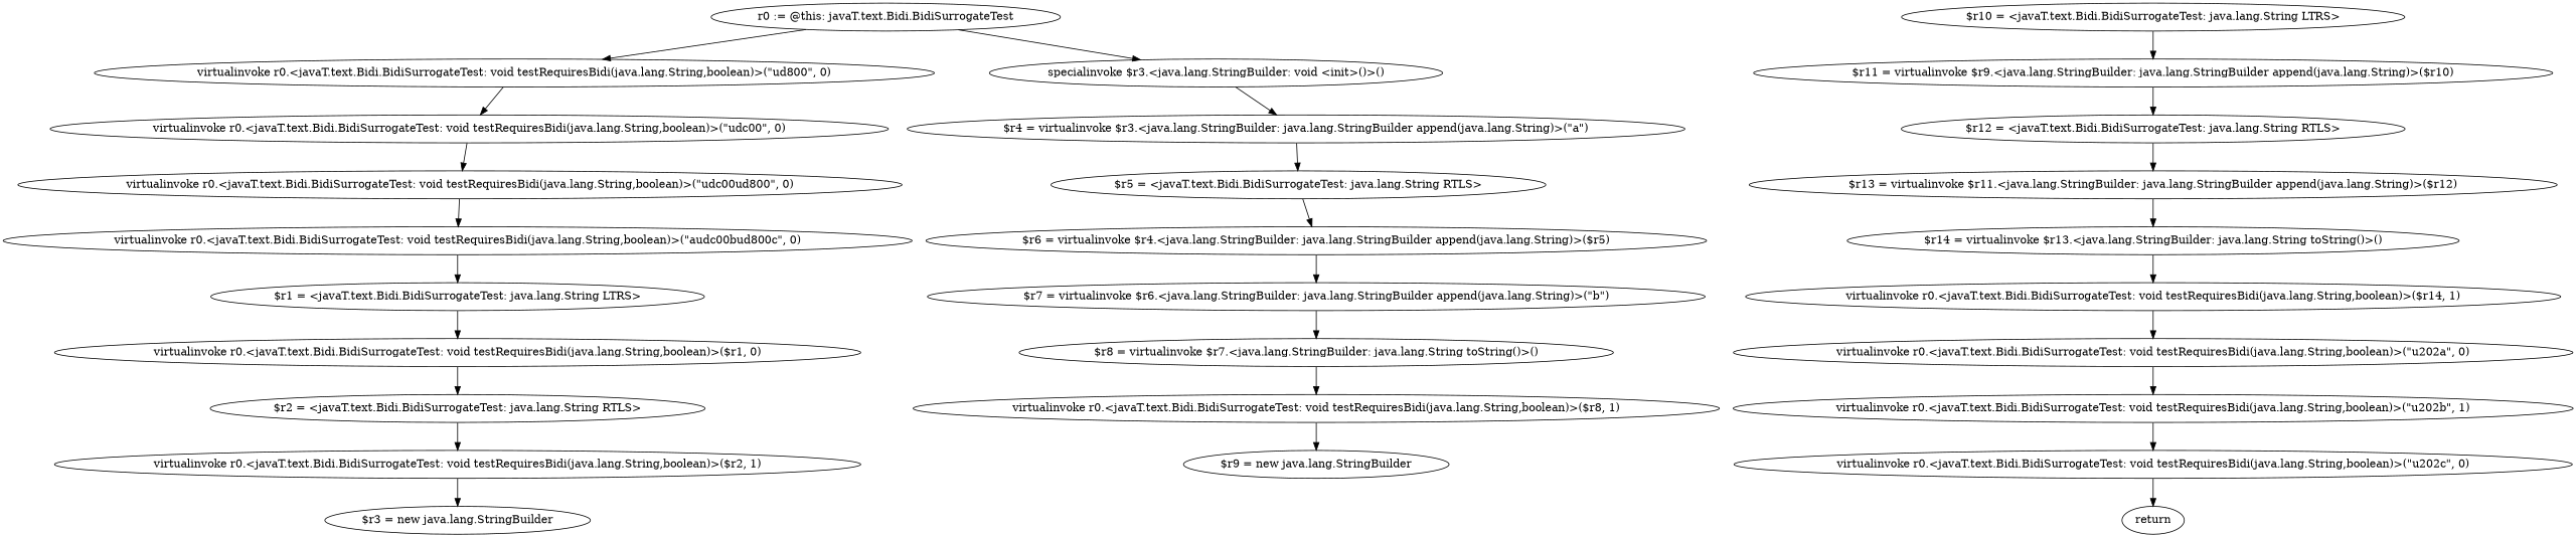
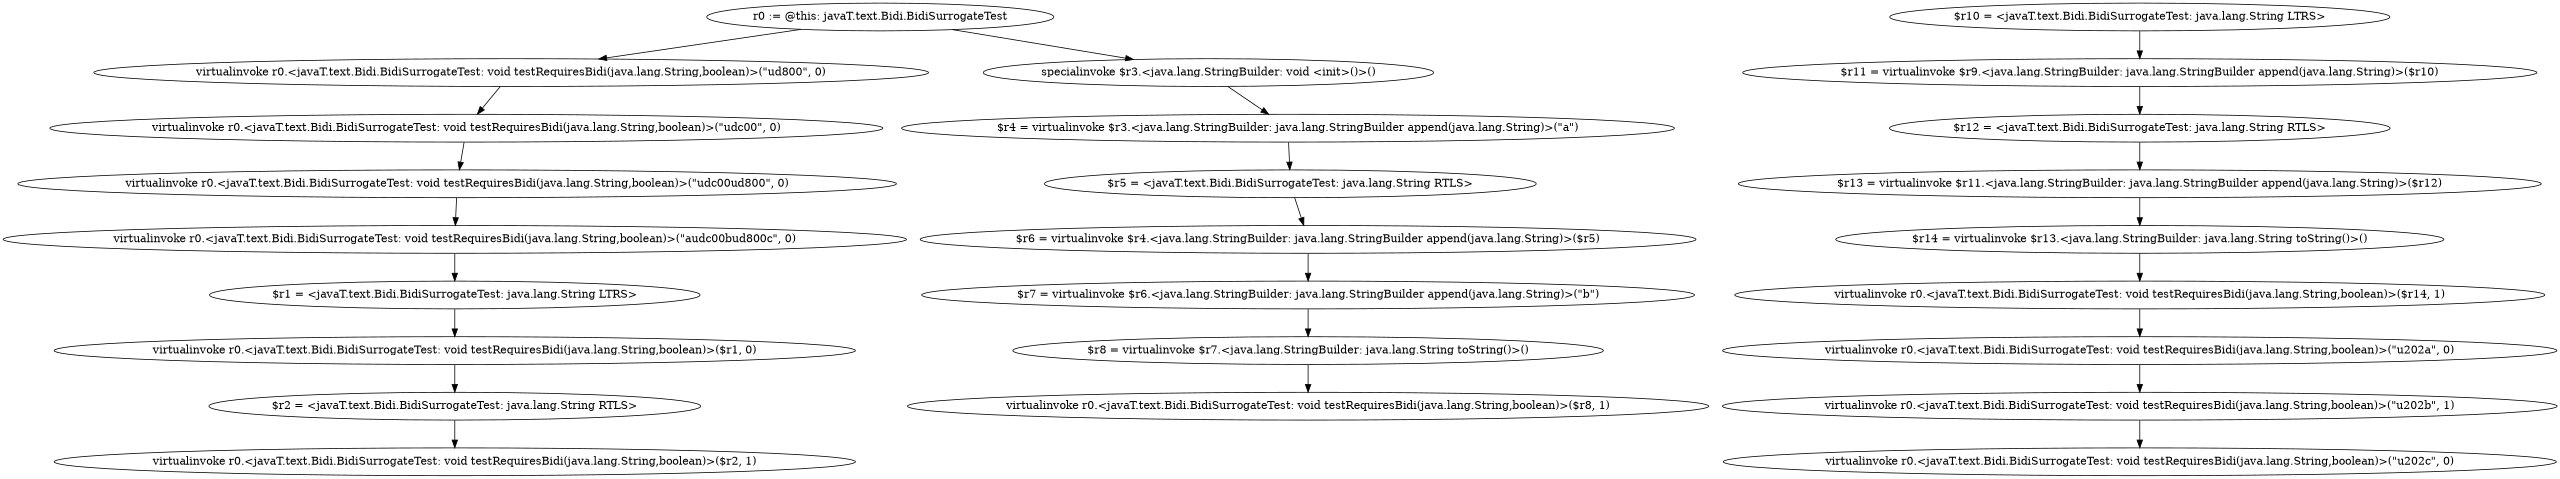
  digraph {
    "r0 := @this: javaT.text.Bidi.BidiSurrogateTest"
    "virtualinvoke r0.<javaT.text.Bidi.BidiSurrogateTest: void testRequiresBidi(java.lang.String,boolean)>(\"\ud800\", 0)"
    "specialinvoke $r3.<java.lang.StringBuilder: void <init>()>()"
    "virtualinvoke r0.<javaT.text.Bidi.BidiSurrogateTest: void testRequiresBidi(java.lang.String,boolean)>(\"\udc00\", 0)"
    "virtualinvoke r0.<javaT.text.Bidi.BidiSurrogateTest: void testRequiresBidi(java.lang.String,boolean)>(\"\udc00\ud800\", 0)"
    "virtualinvoke r0.<javaT.text.Bidi.BidiSurrogateTest: void testRequiresBidi(java.lang.String,boolean)>(\"a\udc00b\ud800c\", 0)"
    "$r1 = <javaT.text.Bidi.BidiSurrogateTest: java.lang.String LTRS>"
    "virtualinvoke r0.<javaT.text.Bidi.BidiSurrogateTest: void testRequiresBidi(java.lang.String,boolean)>($r1, 0)"
    "$r2 = <javaT.text.Bidi.BidiSurrogateTest: java.lang.String RTLS>"
    "virtualinvoke r0.<javaT.text.Bidi.BidiSurrogateTest: void testRequiresBidi(java.lang.String,boolean)>($r2, 1)"
-   "$r3 = new java.lang.StringBuilder"
    "$r4 = virtualinvoke $r3.<java.lang.StringBuilder: java.lang.StringBuilder append(java.lang.String)>(\"a\")"
    "$r5 = <javaT.text.Bidi.BidiSurrogateTest: java.lang.String RTLS>"
    "$r6 = virtualinvoke $r4.<java.lang.StringBuilder: java.lang.StringBuilder append(java.lang.String)>($r5)"
    "$r7 = virtualinvoke $r6.<java.lang.StringBuilder: java.lang.StringBuilder append(java.lang.String)>(\"b\")"
    "$r8 = virtualinvoke $r7.<java.lang.StringBuilder: java.lang.String toString()>()"
    "virtualinvoke r0.<javaT.text.Bidi.BidiSurrogateTest: void testRequiresBidi(java.lang.String,boolean)>($r8, 1)"
-   "$r9 = new java.lang.StringBuilder"
    "$r10 = <javaT.text.Bidi.BidiSurrogateTest: java.lang.String LTRS>"
    "$r11 = virtualinvoke $r9.<java.lang.StringBuilder: java.lang.StringBuilder append(java.lang.String)>($r10)"
    "$r12 = <javaT.text.Bidi.BidiSurrogateTest: java.lang.String RTLS>"
    "$r13 = virtualinvoke $r11.<java.lang.StringBuilder: java.lang.StringBuilder append(java.lang.String)>($r12)"
    "$r14 = virtualinvoke $r13.<java.lang.StringBuilder: java.lang.String toString()>()"
    "virtualinvoke r0.<javaT.text.Bidi.BidiSurrogateTest: void testRequiresBidi(java.lang.String,boolean)>($r14, 1)"
    "virtualinvoke r0.<javaT.text.Bidi.BidiSurrogateTest: void testRequiresBidi(java.lang.String,boolean)>(\"\u202a\", 0)"
    "virtualinvoke r0.<javaT.text.Bidi.BidiSurrogateTest: void testRequiresBidi(java.lang.String,boolean)>(\"\u202b\", 1)"
    "virtualinvoke r0.<javaT.text.Bidi.BidiSurrogateTest: void testRequiresBidi(java.lang.String,boolean)>(\"\u202c\", 0)"
-   return
    "r0 := @this: javaT.text.Bidi.BidiSurrogateTest" -> "virtualinvoke r0.<javaT.text.Bidi.BidiSurrogateTest: void testRequiresBidi(java.lang.String,boolean)>(\"\ud800\", 0)"
    "r0 := @this: javaT.text.Bidi.BidiSurrogateTest" -> "specialinvoke $r3.<java.lang.StringBuilder: void <init>()>()"
    "virtualinvoke r0.<javaT.text.Bidi.BidiSurrogateTest: void testRequiresBidi(java.lang.String,boolean)>(\"\ud800\", 0)" -> "virtualinvoke r0.<javaT.text.Bidi.BidiSurrogateTest: void testRequiresBidi(java.lang.String,boolean)>(\"\udc00\", 0)"
    "specialinvoke $r3.<java.lang.StringBuilder: void <init>()>()" -> "$r4 = virtualinvoke $r3.<java.lang.StringBuilder: java.lang.StringBuilder append(java.lang.String)>(\"a\")"
    "virtualinvoke r0.<javaT.text.Bidi.BidiSurrogateTest: void testRequiresBidi(java.lang.String,boolean)>(\"\udc00\", 0)" -> "virtualinvoke r0.<javaT.text.Bidi.BidiSurrogateTest: void testRequiresBidi(java.lang.String,boolean)>(\"\udc00\ud800\", 0)"
    "virtualinvoke r0.<javaT.text.Bidi.BidiSurrogateTest: void testRequiresBidi(java.lang.String,boolean)>(\"\udc00\ud800\", 0)" -> "virtualinvoke r0.<javaT.text.Bidi.BidiSurrogateTest: void testRequiresBidi(java.lang.String,boolean)>(\"a\udc00b\ud800c\", 0)"
    "virtualinvoke r0.<javaT.text.Bidi.BidiSurrogateTest: void testRequiresBidi(java.lang.String,boolean)>(\"a\udc00b\ud800c\", 0)" -> "$r1 = <javaT.text.Bidi.BidiSurrogateTest: java.lang.String LTRS>"
    "$r1 = <javaT.text.Bidi.BidiSurrogateTest: java.lang.String LTRS>" -> "virtualinvoke r0.<javaT.text.Bidi.BidiSurrogateTest: void testRequiresBidi(java.lang.String,boolean)>($r1, 0)"
    "virtualinvoke r0.<javaT.text.Bidi.BidiSurrogateTest: void testRequiresBidi(java.lang.String,boolean)>($r1, 0)" -> "$r2 = <javaT.text.Bidi.BidiSurrogateTest: java.lang.String RTLS>"
    "$r2 = <javaT.text.Bidi.BidiSurrogateTest: java.lang.String RTLS>" -> "virtualinvoke r0.<javaT.text.Bidi.BidiSurrogateTest: void testRequiresBidi(java.lang.String,boolean)>($r2, 1)"
-   "virtualinvoke r0.<javaT.text.Bidi.BidiSurrogateTest: void testRequiresBidi(java.lang.String,boolean)>($r2, 1)" -> "$r3 = new java.lang.StringBuilder"
    "$r4 = virtualinvoke $r3.<java.lang.StringBuilder: java.lang.StringBuilder append(java.lang.String)>(\"a\")" -> "$r5 = <javaT.text.Bidi.BidiSurrogateTest: java.lang.String RTLS>"
    "$r5 = <javaT.text.Bidi.BidiSurrogateTest: java.lang.String RTLS>" -> "$r6 = virtualinvoke $r4.<java.lang.StringBuilder: java.lang.StringBuilder append(java.lang.String)>($r5)"
    "$r6 = virtualinvoke $r4.<java.lang.StringBuilder: java.lang.StringBuilder append(java.lang.String)>($r5)" -> "$r7 = virtualinvoke $r6.<java.lang.StringBuilder: java.lang.StringBuilder append(java.lang.String)>(\"b\")"
    "$r7 = virtualinvoke $r6.<java.lang.StringBuilder: java.lang.StringBuilder append(java.lang.String)>(\"b\")" -> "$r8 = virtualinvoke $r7.<java.lang.StringBuilder: java.lang.String toString()>()"
    "$r8 = virtualinvoke $r7.<java.lang.StringBuilder: java.lang.String toString()>()" -> "virtualinvoke r0.<javaT.text.Bidi.BidiSurrogateTest: void testRequiresBidi(java.lang.String,boolean)>($r8, 1)"
-   "virtualinvoke r0.<javaT.text.Bidi.BidiSurrogateTest: void testRequiresBidi(java.lang.String,boolean)>($r8, 1)" -> "$r9 = new java.lang.StringBuilder"
    "$r10 = <javaT.text.Bidi.BidiSurrogateTest: java.lang.String LTRS>" -> "$r11 = virtualinvoke $r9.<java.lang.StringBuilder: java.lang.StringBuilder append(java.lang.String)>($r10)"
    "$r11 = virtualinvoke $r9.<java.lang.StringBuilder: java.lang.StringBuilder append(java.lang.String)>($r10)" -> "$r12 = <javaT.text.Bidi.BidiSurrogateTest: java.lang.String RTLS>"
    "$r12 = <javaT.text.Bidi.BidiSurrogateTest: java.lang.String RTLS>" -> "$r13 = virtualinvoke $r11.<java.lang.StringBuilder: java.lang.StringBuilder append(java.lang.String)>($r12)"
    "$r13 = virtualinvoke $r11.<java.lang.StringBuilder: java.lang.StringBuilder append(java.lang.String)>($r12)" -> "$r14 = virtualinvoke $r13.<java.lang.StringBuilder: java.lang.String toString()>()"
    "$r14 = virtualinvoke $r13.<java.lang.StringBuilder: java.lang.String toString()>()" -> "virtualinvoke r0.<javaT.text.Bidi.BidiSurrogateTest: void testRequiresBidi(java.lang.String,boolean)>($r14, 1)"
    "virtualinvoke r0.<javaT.text.Bidi.BidiSurrogateTest: void testRequiresBidi(java.lang.String,boolean)>($r14, 1)" -> "virtualinvoke r0.<javaT.text.Bidi.BidiSurrogateTest: void testRequiresBidi(java.lang.String,boolean)>(\"\u202a\", 0)"
    "virtualinvoke r0.<javaT.text.Bidi.BidiSurrogateTest: void testRequiresBidi(java.lang.String,boolean)>(\"\u202a\", 0)" -> "virtualinvoke r0.<javaT.text.Bidi.BidiSurrogateTest: void testRequiresBidi(java.lang.String,boolean)>(\"\u202b\", 1)"
    "virtualinvoke r0.<javaT.text.Bidi.BidiSurrogateTest: void testRequiresBidi(java.lang.String,boolean)>(\"\u202b\", 1)" -> "virtualinvoke r0.<javaT.text.Bidi.BidiSurrogateTest: void testRequiresBidi(java.lang.String,boolean)>(\"\u202c\", 0)"
-   "virtualinvoke r0.<javaT.text.Bidi.BidiSurrogateTest: void testRequiresBidi(java.lang.String,boolean)>(\"\u202c\", 0)" -> return
  }
